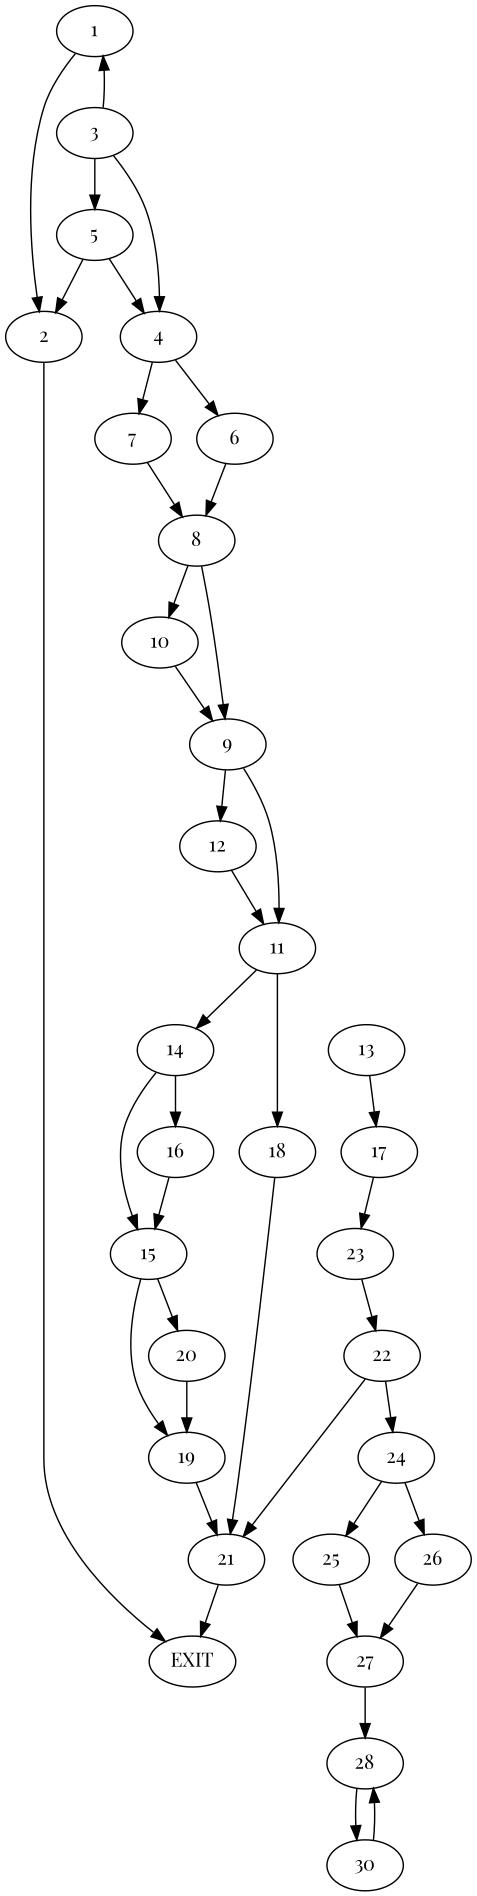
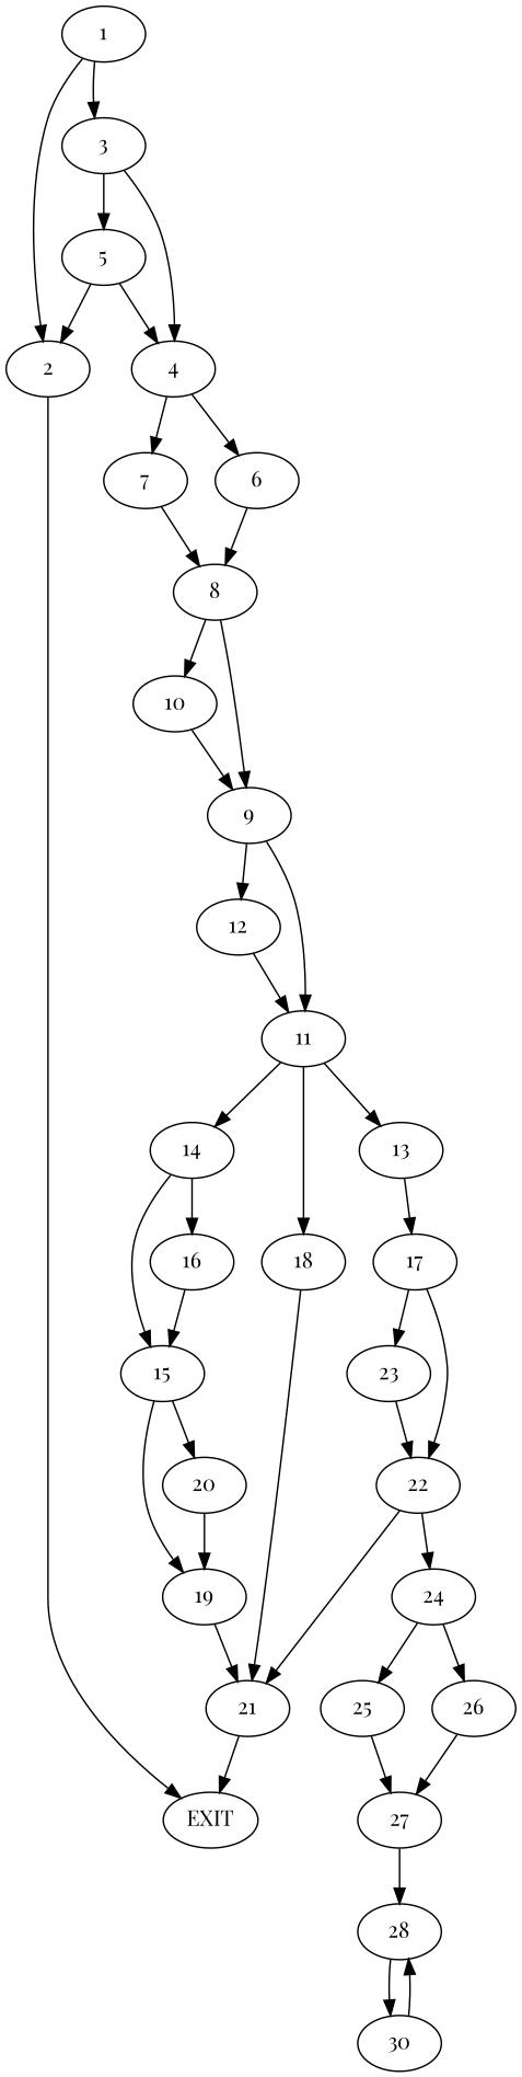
  digraph {
    fontname="Playfair Display"
    node [fontname="Playfair Display"]
    edge [fontname="Playfair Display"]
    1
    2
    3
    n4 [label=EXIT]
    4
    5
    6
    7
    8
    9
    10
    11
    12
    13
    14
    18
    17
    15
    16
    22
    23
    21
    19
    20
    24
    25
    26
    27
    28
    30
    1 -> 2
-   3 -> 1
+   1 -> 3
    2 -> n4
    3 -> 4
    3 -> 5
    4 -> 6
    4 -> 7
    5 -> 2
    5 -> 4
    6 -> 8
    7 -> 8
    8 -> 9
    8 -> 10
    9 -> 11
    9 -> 12
    10 -> 9
+   11 -> 13
    11 -> 14
    11 -> 18
    12 -> 11
    13 -> 17
    14 -> 15
    14 -> 16
    18 -> 21
+   17 -> 22
    17 -> 23
    15 -> 19
    15 -> 20
    16 -> 15
    22 -> 21
    22 -> 24
    23 -> 22
    21 -> n4
    19 -> 21
    20 -> 19
    24 -> 25
    24 -> 26
    25 -> 27
    26 -> 27
    27 -> 28
    28 -> 30
    30 -> 28
  }
